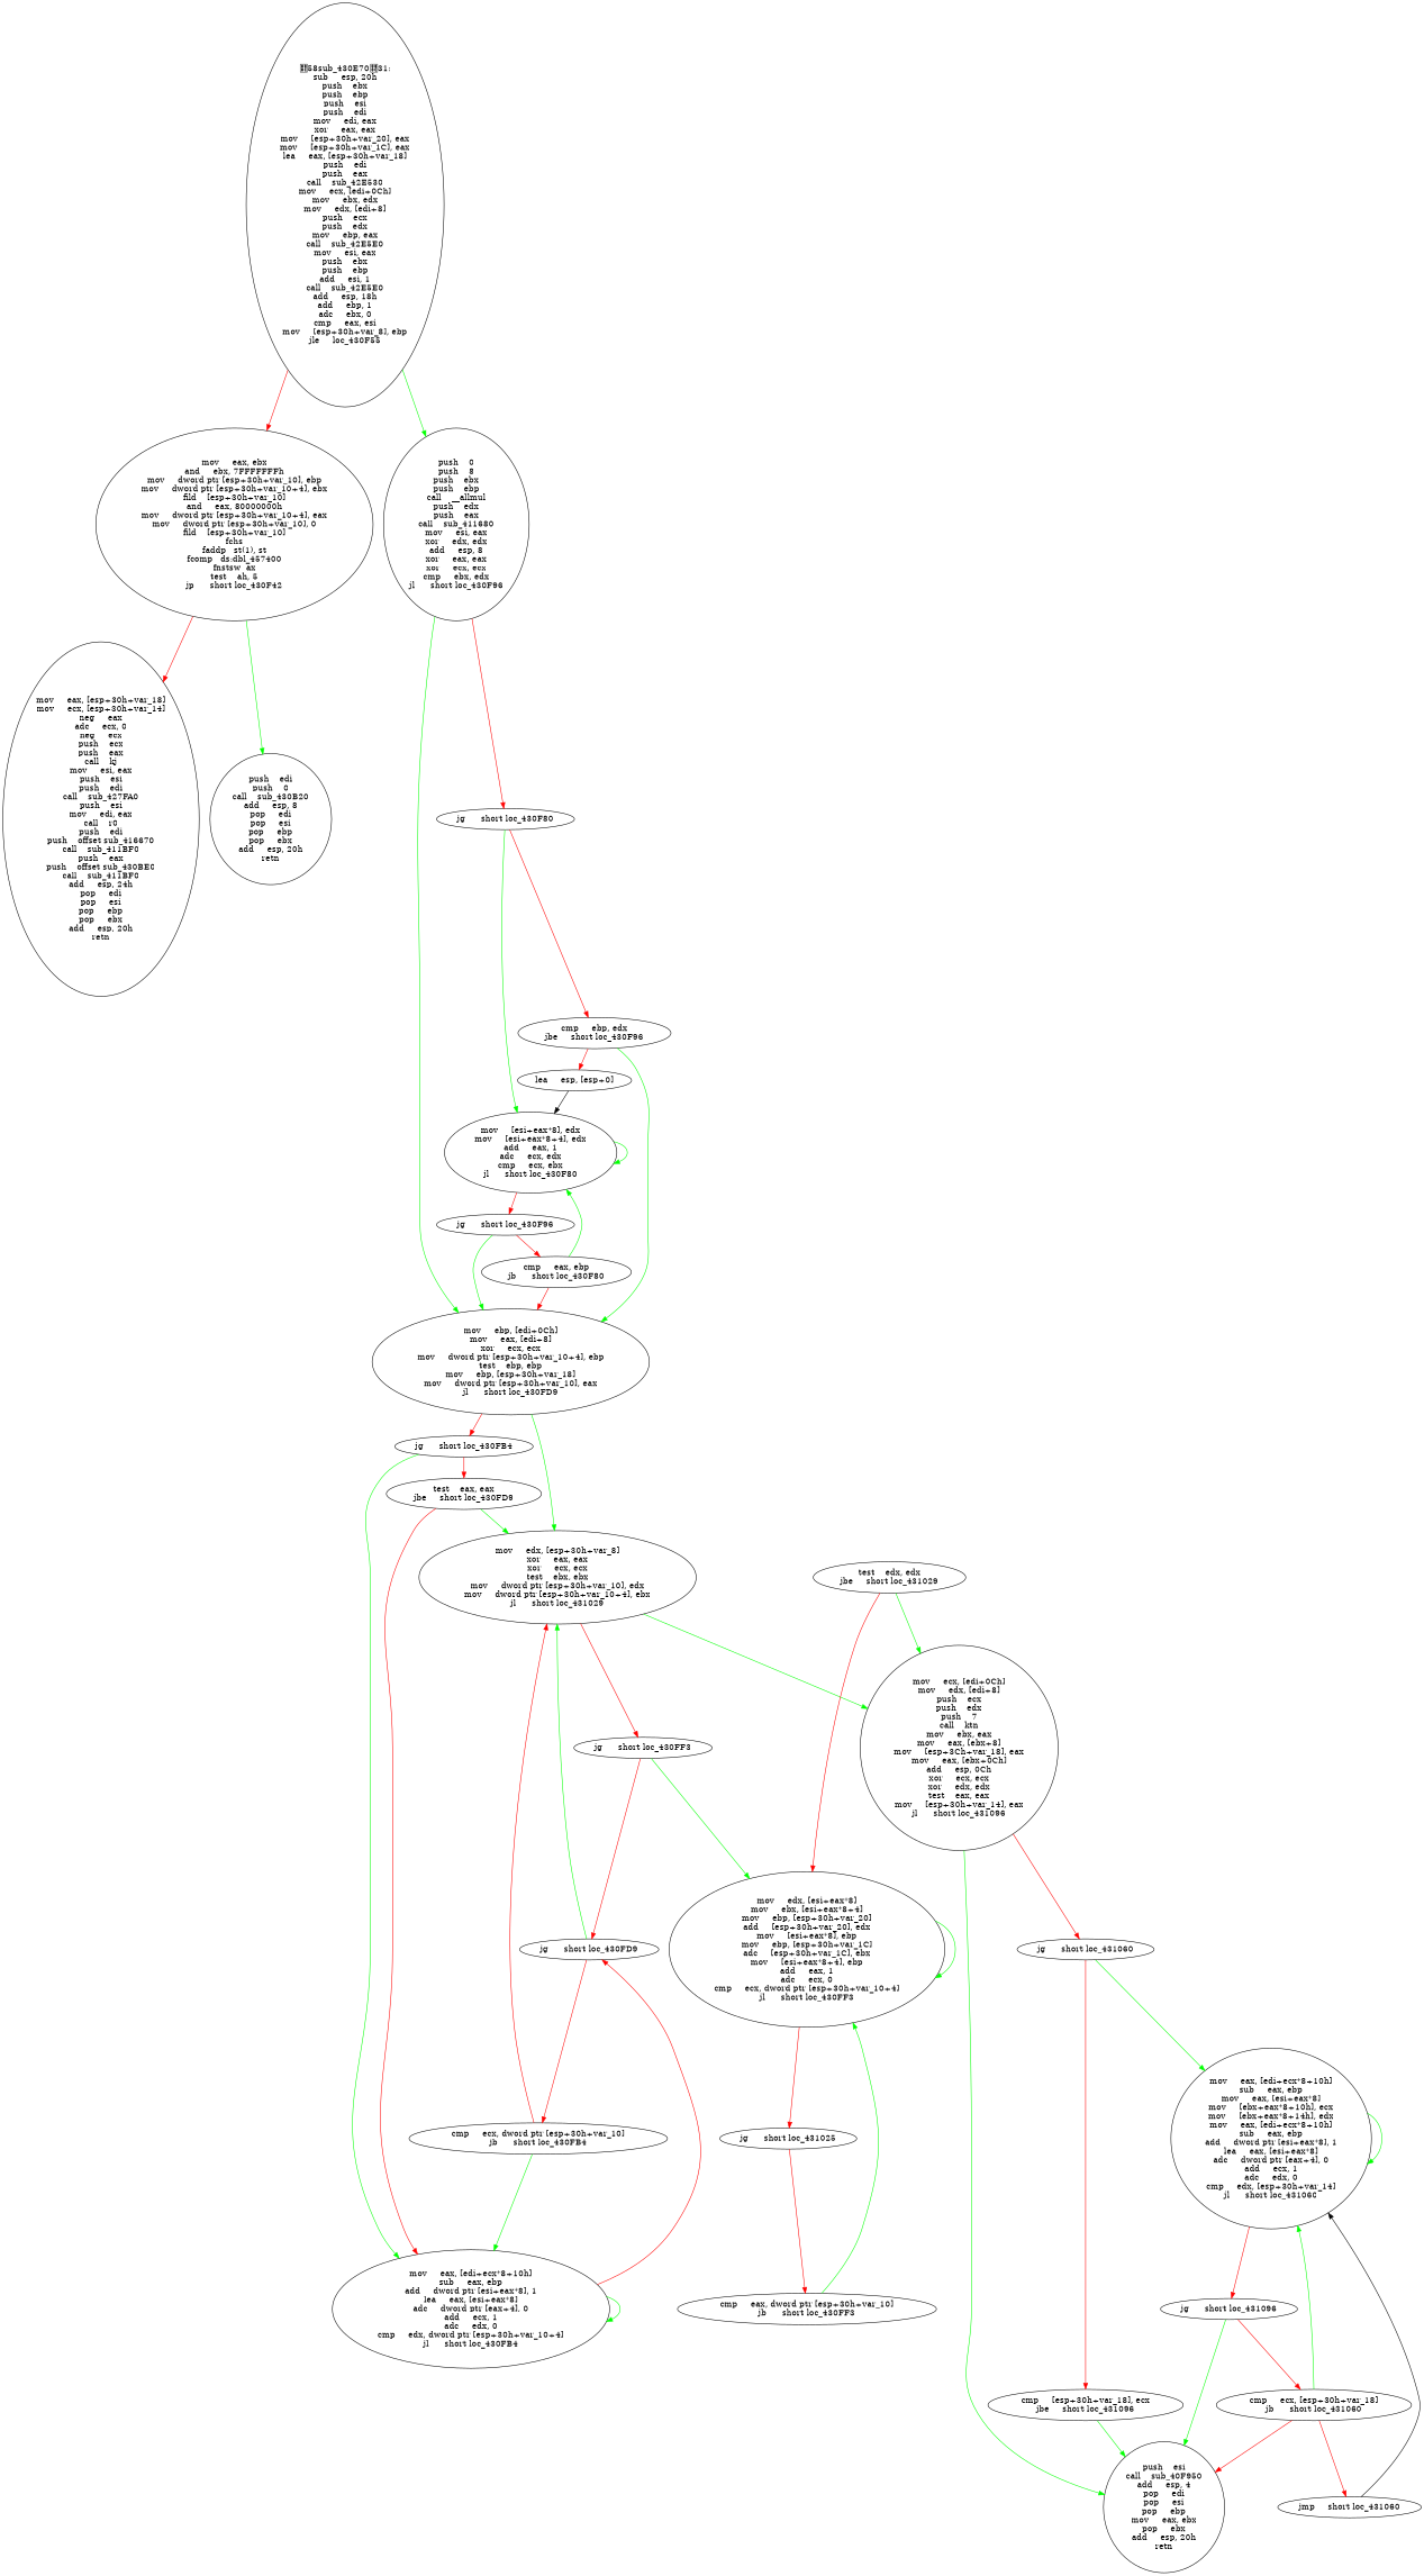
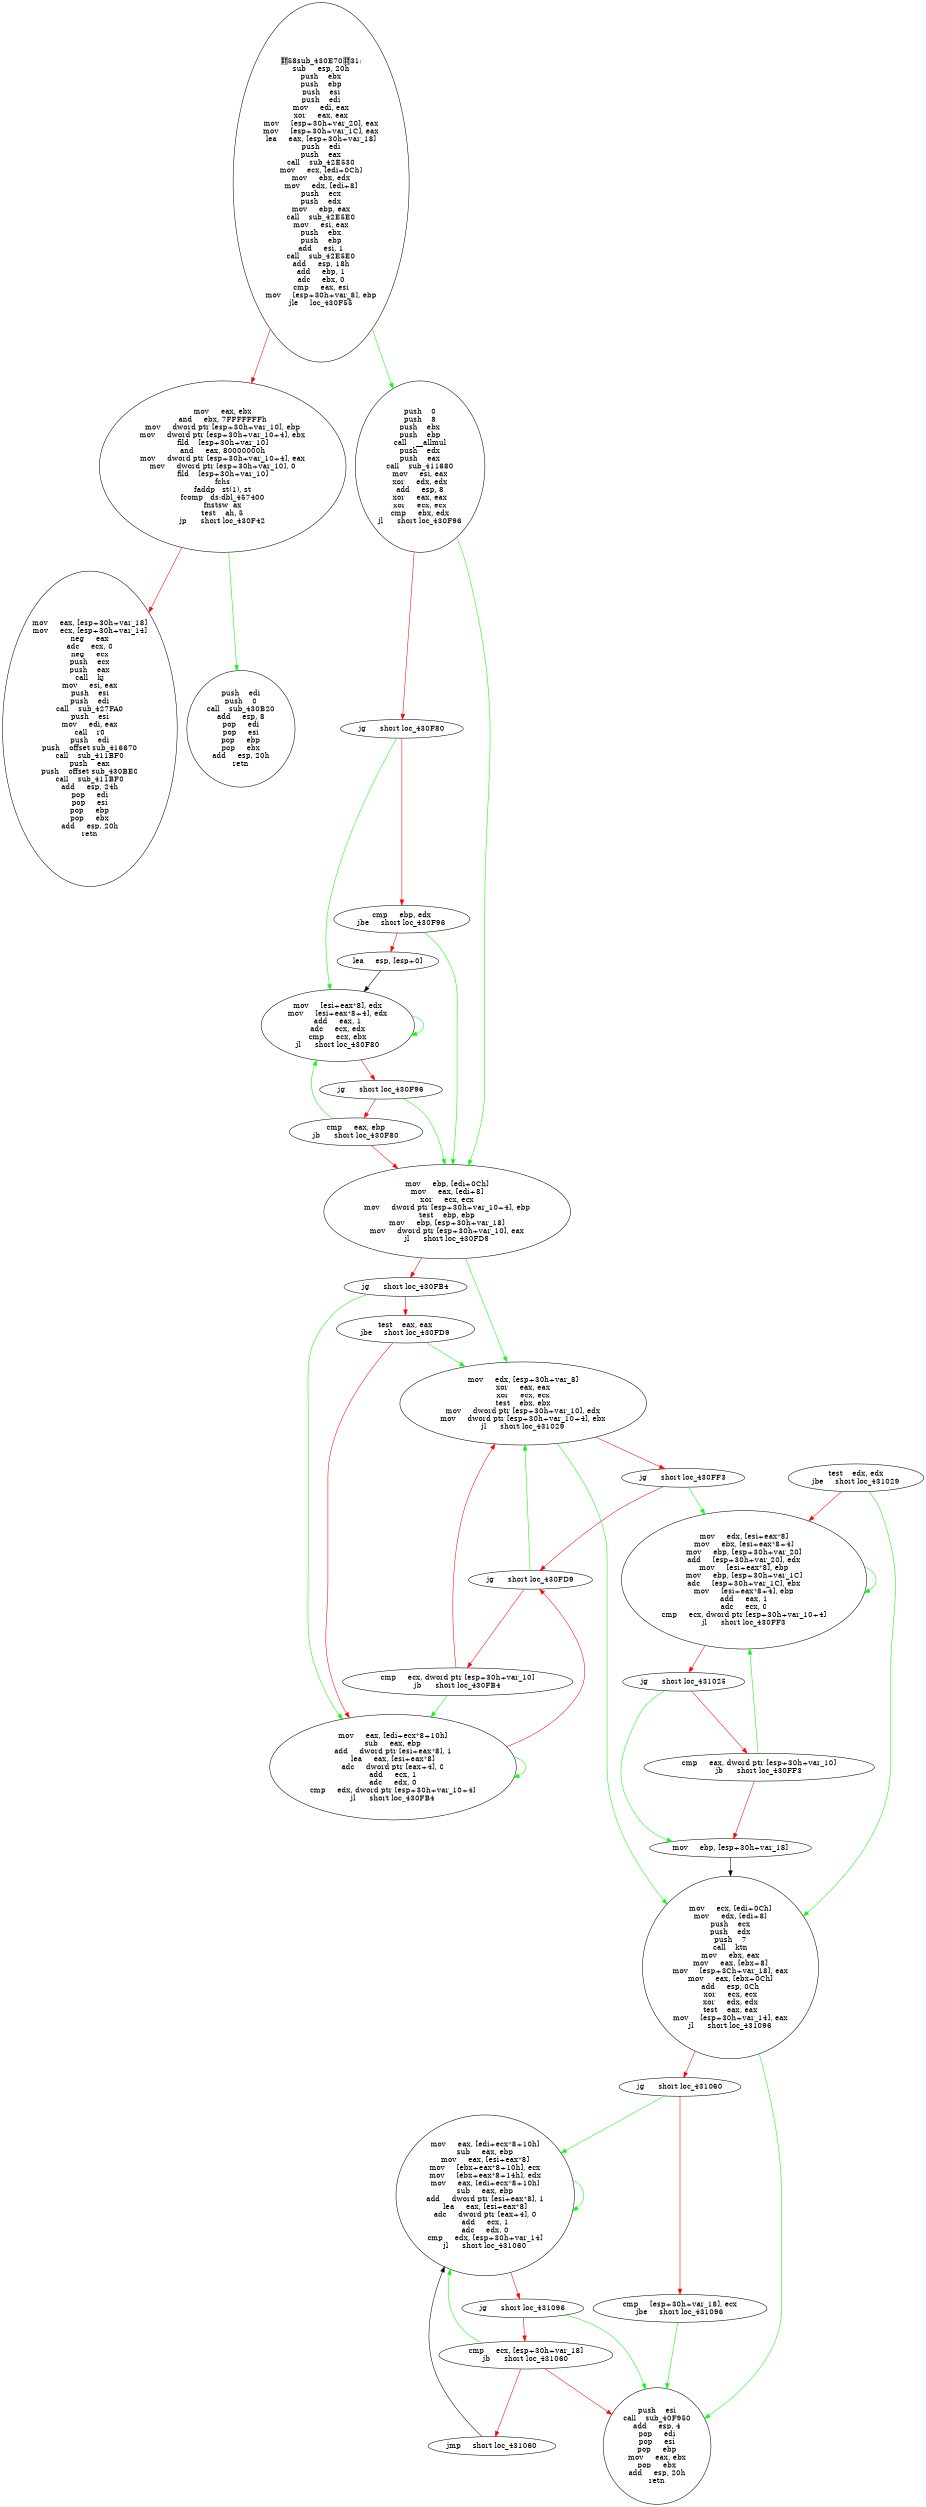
  digraph {
    edge [color=red]
    n1 [label="58sub_430E7031:\nsub     esp, 20h\npush    ebx\npush    ebp\npush    esi\npush    edi\nmov     edi, eax\nxor     eax, eax\nmov     [esp+30h+var_20], eax\nmov     [esp+30h+var_1C], eax\nlea     eax, [esp+30h+var_18]\npush    edi\npush    eax\ncall    sub_42E530\nmov     ecx, [edi+0Ch]\nmov     ebx, edx\nmov     edx, [edi+8]\npush    ecx\npush    edx\nmov     ebp, eax\ncall    sub_42E5E0\nmov     esi, eax\npush    ebx\npush    ebp\nadd     esi, 1\ncall    sub_42E5E0\nadd     esp, 18h\nadd     ebp, 1\nadc     ebx, 0\ncmp     eax, esi\nmov     [esp+30h+var_8], ebp\njle     loc_430F55"]
    n2 [label="mov     eax, ebx\nand     ebx, 7FFFFFFFh\nmov     dword ptr [esp+30h+var_10], ebp\nmov     dword ptr [esp+30h+var_10+4], ebx\nfild    [esp+30h+var_10]\nand     eax, 80000000h\nmov     dword ptr [esp+30h+var_10+4], eax\nmov     dword ptr [esp+30h+var_10], 0\nfild    [esp+30h+var_10]\nfchs\nfaddp   st(1), st\nfcomp   ds:dbl_457400\nfnstsw  ax\ntest    ah, 5\njp      short loc_430F42"]
    n3 [label="push    0\npush    8\npush    ebx\npush    ebp\ncall    __allmul\npush    edx\npush    eax\ncall    sub_411680\nmov     esi, eax\nxor     edx, edx\nadd     esp, 8\nxor     eax, eax\nxor     ecx, ecx\ncmp     ebx, edx\njl      short loc_430F96"]
    n4 [label="mov     eax, [esp+30h+var_18]\nmov     ecx, [esp+30h+var_14]\nneg     eax\nadc     ecx, 0\nneg     ecx\npush    ecx\npush    eax\ncall    kj\nmov     esi, eax\npush    esi\npush    edi\ncall    sub_427FA0\npush    esi\nmov     edi, eax\ncall    r0\npush    edi\npush    offset sub_416670\ncall    sub_411BF0\npush    eax\npush    offset sub_430BE0\ncall    sub_411BF0\nadd     esp, 24h\npop     edi\npop     esi\npop     ebp\npop     ebx\nadd     esp, 20h\nretn"]
    n5 [label="push    edi\npush    0\ncall    sub_430B20\nadd     esp, 8\npop     edi\npop     esi\npop     ebp\npop     ebx\nadd     esp, 20h\nretn"]
    n6 [label="jg      short loc_430F80"]
    n7 [label="mov     ebp, [edi+0Ch]\nmov     eax, [edi+8]\nxor     ecx, ecx\nmov     dword ptr [esp+30h+var_10+4], ebp\ntest    ebp, ebp\nmov     ebp, [esp+30h+var_18]\nmov     dword ptr [esp+30h+var_10], eax\njl      short loc_430FD9"]
    n8 [label="cmp     ebp, edx\njbe     short loc_430F96"]
    n9 [label="mov     [esi+eax*8], edx\nmov     [esi+eax*8+4], edx\nadd     eax, 1\nadc     ecx, edx\ncmp     ecx, ebx\njl      short loc_430F80"]
    n10 [label="jg      short loc_430FB4"]
    n11 [label="mov     edx, [esp+30h+var_8]\nxor     eax, eax\nxor     ecx, ecx\ntest    ebx, ebx\nmov     dword ptr [esp+30h+var_10], edx\nmov     dword ptr [esp+30h+var_10+4], ebx\njl      short loc_431029"]
    n12 [label="lea     esp, [esp+0]"]
    n13 [label="jg      short loc_430F96"]
    n14 [label="cmp     eax, ebp\njb      short loc_430F80"]
    n15 [label="test    eax, eax\njbe     short loc_430FD9"]
    n16 [label="mov     eax, [edi+ecx*8+10h]\nsub     eax, ebp\nadd     dword ptr [esi+eax*8], 1\nlea     eax, [esi+eax*8]\nadc     dword ptr [eax+4], 0\nadd     ecx, 1\nadc     edx, 0\ncmp     edx, dword ptr [esp+30h+var_10+4]\njl      short loc_430FB4"]
    n17 [label="jg      short loc_430FF3"]
    n18 [label="mov     ecx, [edi+0Ch]\nmov     edx, [edi+8]\npush    ecx\npush    edx\npush    7\ncall    ktn\nmov     ebx, eax\nmov     eax, [ebx+8]\nmov     [esp+3Ch+var_18], eax\nmov     eax, [ebx+0Ch]\nadd     esp, 0Ch\nxor     ecx, ecx\nxor     edx, edx\ntest    eax, eax\nmov     [esp+30h+var_14], eax\njl      short loc_431096"]
    n19 [label="jg      short loc_430FD9"]
    n20 [label="cmp     ecx, dword ptr [esp+30h+var_10]\njb      short loc_430FB4"]
    n21 [label="mov     edx, [esi+eax*8]\nmov     ebx, [esi+eax*8+4]\nmov     ebp, [esp+30h+var_20]\nadd     [esp+30h+var_20], edx\nmov     [esi+eax*8], ebp\nmov     ebp, [esp+30h+var_1C]\nadc     [esp+30h+var_1C], ebx\nmov     [esi+eax*8+4], ebp\nadd     eax, 1\nadc     ecx, 0\ncmp     ecx, dword ptr [esp+30h+var_10+4]\njl      short loc_430FF3"]
    n22 [label="jg      short loc_431060"]
    n23 [label="push    esi\ncall    sub_40F950\nadd     esp, 4\npop     edi\npop     esi\npop     ebp\nmov     eax, ebx\npop     ebx\nadd     esp, 20h\nretn"]
    n24 [label="test    edx, edx\njbe     short loc_431029"]
    n25 [label="jg      short loc_431025"]
    n26 [label="cmp     eax, dword ptr [esp+30h+var_10]\njb      short loc_430FF3"]
+   n27 [label="mov     ebp, [esp+30h+var_18]"]
    n28 [label="cmp     [esp+30h+var_18], ecx\njbe     short loc_431096"]
    n29 [label="mov     eax, [edi+ecx*8+10h]\nsub     eax, ebp\nmov     eax, [esi+eax*8]\nmov     [ebx+eax*8+10h], ecx\nmov     [ebx+eax*8+14h], edx\nmov     eax, [edi+ecx*8+10h]\nsub     eax, ebp\nadd     dword ptr [esi+eax*8], 1\nlea     eax, [esi+eax*8]\nadc     dword ptr [eax+4], 0\nadd     ecx, 1\nadc     edx, 0\ncmp     edx, [esp+30h+var_14]\njl      short loc_431060"]
    n30 [label="jg      short loc_431096"]
    n31 [label="jmp     short loc_431060"]
    n32 [label="cmp     ecx, [esp+30h+var_18]\njb      short loc_431060"]
    n1 -> n2
    n1 -> n3 [color=green]
    n2 -> n4
    n2 -> n5 [color=green]
    n3 -> n6
    n3 -> n7 [color=green]
    n6 -> n8
    n6 -> n9 [color=green]
    n7 -> n10
    n7 -> n11 [color=green]
    n8 -> n7 [color=green]
    n8 -> n12
    n9 -> n9 [color=green]
    n9 -> n13
    n10 -> n15
    n10 -> n16 [color=green]
    n11 -> n17
    n11 -> n18 [color=green]
    n12 -> n9 [color=black]
    n13 -> n7 [color=green]
    n13 -> n14
    n14 -> n7
    n14 -> n9 [color=green]
    n15 -> n11 [color=green]
    n15 -> n16
    n16 -> n16 [color=green]
    n16 -> n19
    n17 -> n19
    n17 -> n21 [color=green]
    n18 -> n22
    n18 -> n23 [color=green]
    n19 -> n11 [color=green]
    n19 -> n20
    n20 -> n11
    n20 -> n16 [color=green]
    n21 -> n21 [color=green]
    n21 -> n25
    n22 -> n28
    n22 -> n29 [color=green]
    n24 -> n18 [color=green]
    n24 -> n21
    n25 -> n26
+   n25 -> n27 [color=green]
    n26 -> n21 [color=green]
+   n26 -> n27
+   n27 -> n18 [color=black]
    n28 -> n23 [color=green]
    n29 -> n29 [color=green]
    n29 -> n30
    n30 -> n23 [color=green]
    n30 -> n32
    n31 -> n29 [color=black]
    n32 -> n23
    n32 -> n29 [color=green]
    n32 -> n31
  }
